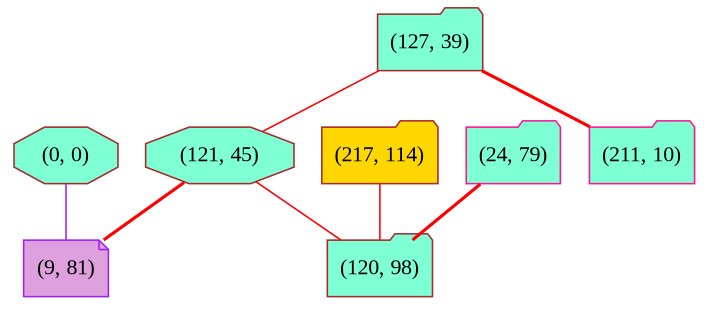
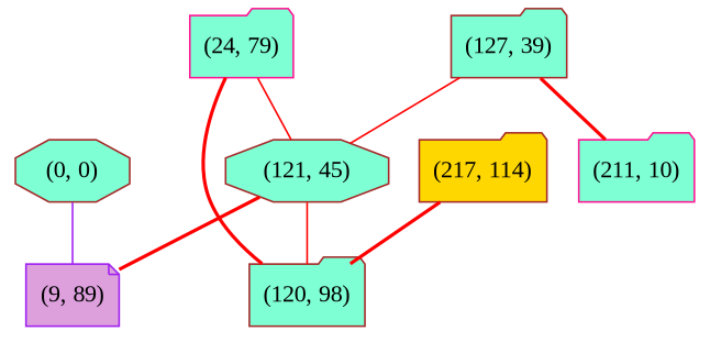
  graph {
    fontname="Liberation Serif"
    node [color=brown fillcolor=aquamarine fontname="Liberation Serif" shape=folder style=filled]
    edge [color=red fontname="Liberation Serif" style=solid weight=1]
    "(0, 0)" [shape=octagon]
-   "(9, 81)" [color=purple fillcolor=plum shape=note]
+   "(9, 81)" [color=purple fillcolor=plum shape=note label="(9, 89)"]
    "(121, 45)" [shape=octagon]
    "(127, 39)"
    "(211, 10)" [color=deeppink]
    "(120, 98)"
    "(217, 114)" [fillcolor=gold]
    "(24, 79)" [color=deeppink]
    "(0, 0)" -- "(9, 81)" [color=purple weight=4]
    "(121, 45)" -- "(9, 81)" [style=bold]
    "(121, 45)" -- "(120, 98)"
    "(127, 39)" -- "(121, 45)"
    "(127, 39)" -- "(211, 10)" [style=bold]
-   "(217, 114)" -- "(120, 98)"
+   "(217, 114)" -- "(120, 98)" [style=bold]
+   "(24, 79)" -- "(121, 45)"
    "(24, 79)" -- "(120, 98)" [style=bold]
  }
